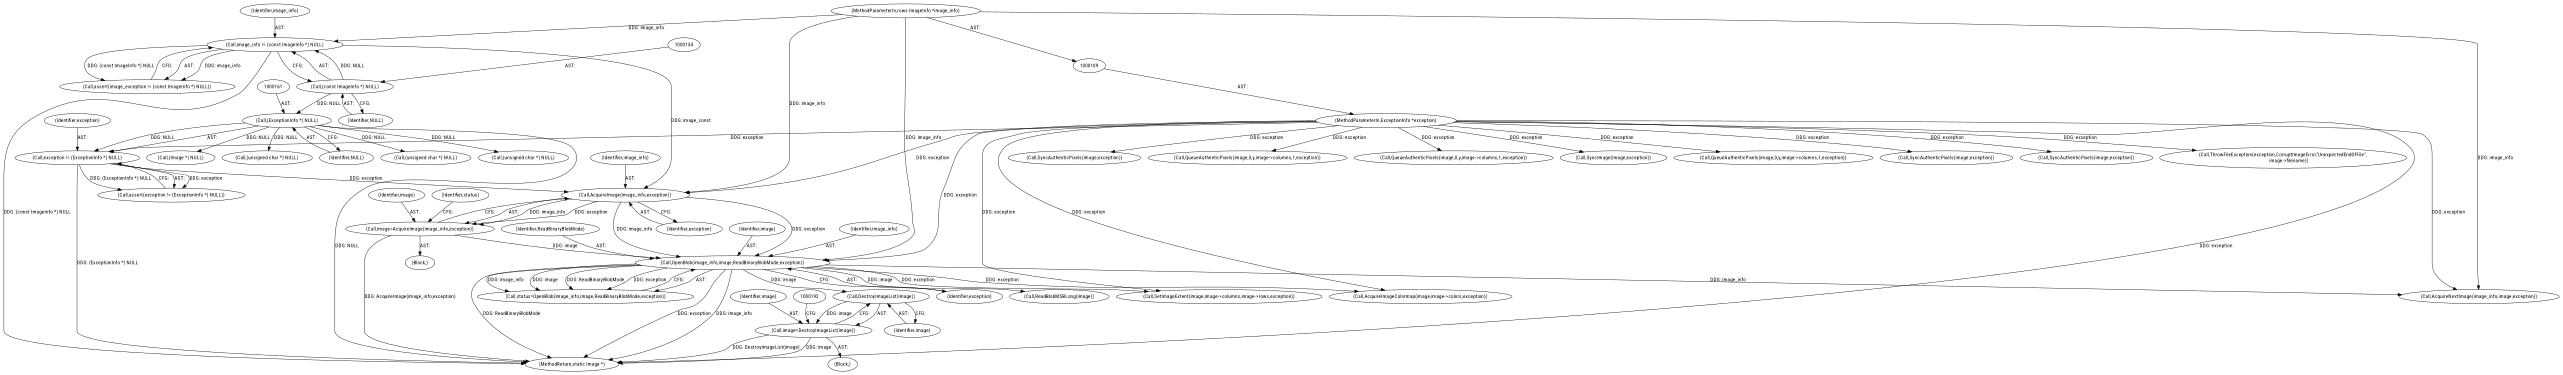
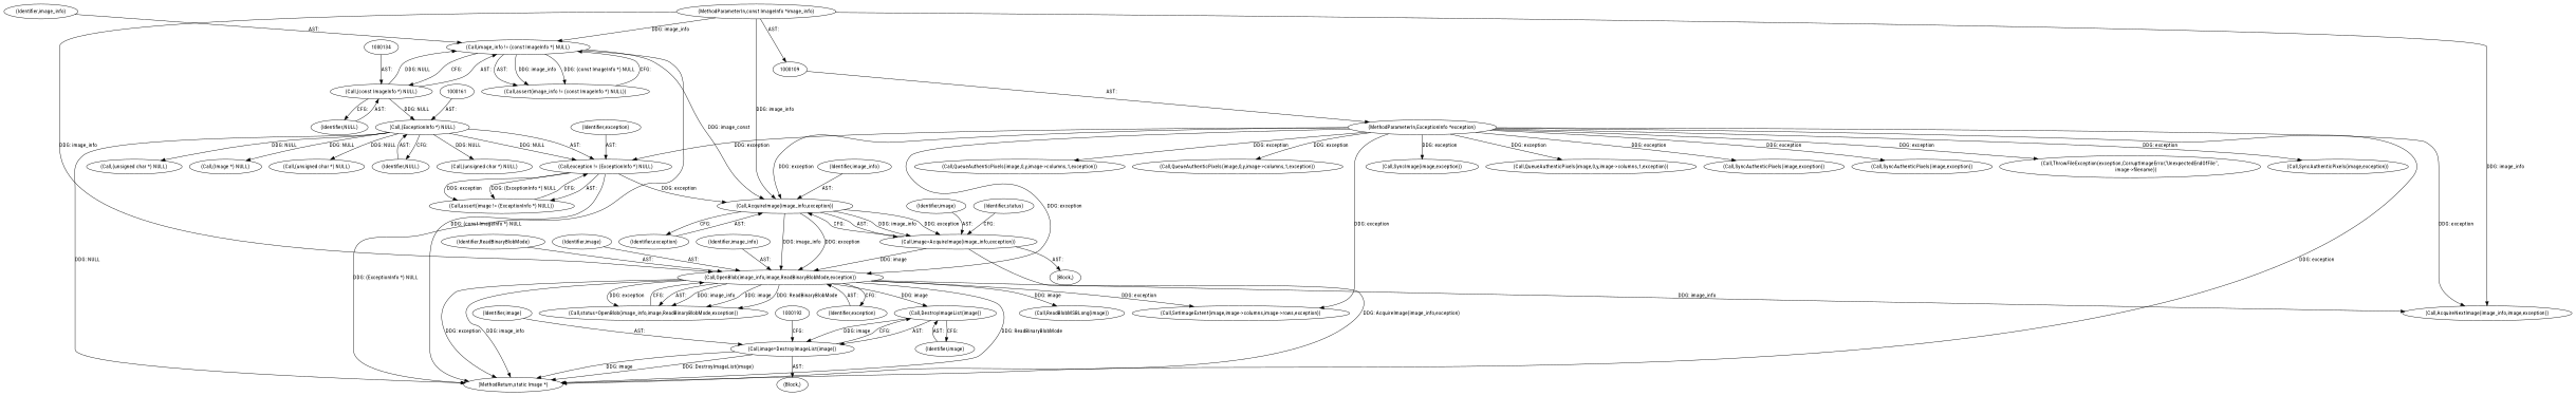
  digraph {
    fontname="Roboto Condensed"
    node [fontname="Roboto Condensed"]
    edge [fontname="Roboto Condensed"]
    n1 [label="(Call,DestroyImageList(image))"]
    n2 [label="(Call,image=DestroyImageList(image))"]
    n3 [label="(Identifier,image)"]
    n4 [label="(MethodReturn,static Image *)"]
    n5 [label="(Block,)"]
    n6 [label="(Call,OpenBlob(image_info,image,ReadBinaryBlobMode,exception))"]
    n7 [label="(Call,ReadBlobMSBLong(image))"]
-   n8 [label="(Call,AcquireImageColormap(image,image->colors,exception))"]
    n9 [label="(Identifier,exception)"]
    n10 [label="(Call,status=OpenBlob(image_info,image,ReadBinaryBlobMode,exception))"]
    n11 [label="(Call,AcquireNextImage(image_info,image,exception))"]
    n12 [label="(Call,SetImageExtent(image,image->columns,image->rows,exception))"]
    n13 [label="(Call,AcquireImage(image_info,exception))"]
    n14 [label="(Call,image=AcquireImage(image_info,exception))"]
    n15 [label="(Identifier,exception)"]
    n16 [label="(Block,)"]
    n17 [label="(Call,image_info != (const ImageInfo *) NULL)"]
    n18 [label="(Call,(const ImageInfo *) NULL)"]
-   n19 [label="(Call,assert(image_exception != (const ImageInfo *) NULL))"]
+   n19 [label="(Call,assert(image_info != (const ImageInfo *) NULL))"]
    n20 [label="(Call,(ExceptionInfo *) NULL)"]
    n21 [label="(Identifier,NULL)"]
-   n22 [label="(MethodParameterIn,rows ImageInfo *image_info)"]
+   n22 [label="(MethodParameterIn,const ImageInfo *image_info)"]
    1000109
    n24 [label="(MethodParameterIn,ExceptionInfo *exception)"]
    n25 [label="(Call,exception != (ExceptionInfo *) NULL)"]
    n26 [label="(Call,(unsigned char *) NULL)"]
    n27 [label="(Call,(Image *) NULL)"]
    n28 [label="(Call,(unsigned char *) NULL)"]
    n29 [label="(Identifier,NULL)"]
    n30 [label="(Call,(unsigned char *) NULL)"]
-   n31 [label="(Call,assert(exception != (ExceptionInfo *) NULL))"]
+   n31 [label="(Call,assert(image != (ExceptionInfo *) NULL))"]
    n32 [label="(Call,SyncImage(image,exception))"]
    n33 [label="(Call,QueueAuthenticPixels(image,0,y,image->columns,1,exception))"]
    n34 [label="(Call,SyncAuthenticPixels(image,exception))"]
    n35 [label="(Call,SyncAuthenticPixels(image,exception))"]
    n36 [label="(Call,ThrowFileException(exception,CorruptImageError,\"UnexpectedEndOfFile\",\n          image->filename))"]
    n37 [label="(Call,SyncAuthenticPixels(image,exception))"]
    n38 [label="(Call,QueueAuthenticPixels(image,0,y,image->columns,1,exception))"]
    n39 [label="(Call,QueueAuthenticPixels(image,0,y,image->columns,1,exception))"]
    n40 [label="(Identifier,image)"]
    n41 [label="(Identifier,ReadBinaryBlobMode)"]
    n42 [label="(Identifier,image)"]
    n43 [label="(Identifier,image)"]
    n44 [label="(Identifier,exception)"]
    n45 [label="(Identifier,status)"]
    n46 [label="(Identifier,image_info)"]
    n47 [label="(Identifier,image_info)"]
    n48 [label="(Identifier,image_info)"]
    1000134
    1000161
    1000192
    n1 -> n2 [label="AST: "]
    n1 -> n2 [label="DDG: image"]
    n1 -> n3 [label="CFG: "]
    n2 -> n1 [label="CFG: "]
    n2 -> n4 [label="DDG: DestroyImageList(image)"]
    n2 -> n4 [label="DDG: image"]
    n2 -> n5 [label="AST: "]
    n3 -> n1 [label="AST: "]
    n6 -> n1 [label="DDG: image"]
    n6 -> n4 [label="DDG: ReadBinaryBlobMode"]
    n6 -> n4 [label="DDG: exception"]
    n6 -> n4 [label="DDG: image_info"]
    n6 -> n7 [label="DDG: image"]
-   n6 -> n8 [label="DDG: exception"]
    n6 -> n9 [label="CFG: "]
    n6 -> n10 [label="AST: "]
    n6 -> n10 [label="DDG: image_info"]
    n6 -> n10 [label="DDG: image"]
    n6 -> n10 [label="DDG: ReadBinaryBlobMode"]
    n6 -> n10 [label="DDG: exception"]
    n6 -> n11 [label="DDG: image_info"]
    n6 -> n12 [label="DDG: exception"]
    n9 -> n6 [label="AST: "]
    n10 -> n6 [label="CFG: "]
    n13 -> n6 [label="DDG: image_info"]
    n13 -> n6 [label="DDG: exception"]
    n13 -> n14 [label="AST: "]
    n13 -> n14 [label="DDG: image_info"]
    n13 -> n14 [label="DDG: exception"]
    n13 -> n15 [label="CFG: "]
    n14 -> n4 [label="DDG: AcquireImage(image_info,exception)"]
    n14 -> n6 [label="DDG: image"]
    n14 -> n13 [label="CFG: "]
    n14 -> n16 [label="AST: "]
    n15 -> n13 [label="AST: "]
    n17 -> n4 [label="DDG: (const ImageInfo *) NULL"]
    n17 -> n13 [label="DDG: image_const"]
    n17 -> n18 [label="CFG: "]
    n17 -> n19 [label="AST: "]
    n17 -> n19 [label="DDG: image_info"]
    n17 -> n19 [label="DDG: (const ImageInfo *) NULL"]
    n18 -> n17 [label="AST: "]
    n18 -> n17 [label="DDG: NULL"]
    n18 -> n20 [label="DDG: NULL"]
    n18 -> n21 [label="CFG: "]
    n19 -> n17 [label="CFG: "]
    n20 -> n4 [label="DDG: NULL"]
    n20 -> n25 [label="AST: "]
    n20 -> n25 [label="DDG: NULL"]
    n20 -> n26 [label="DDG: NULL"]
    n20 -> n27 [label="DDG: NULL"]
    n20 -> n28 [label="DDG: NULL"]
    n20 -> n29 [label="CFG: "]
    n20 -> n30 [label="DDG: NULL"]
    n21 -> n18 [label="AST: "]
    n22 -> n6 [label="DDG: image_info"]
    n22 -> n11 [label="DDG: image_info"]
    n22 -> n13 [label="DDG: image_info"]
    n22 -> n17 [label="DDG: image_info"]
    n22 -> 1000109 [label="AST: "]
    1000109 -> n24 [label="AST: "]
    n24 -> n4 [label="DDG: exception"]
    n24 -> n6 [label="DDG: exception"]
-   n24 -> n8 [label="DDG: exception"]
    n24 -> n11 [label="DDG: exception"]
    n24 -> n12 [label="DDG: exception"]
    n24 -> n13 [label="DDG: exception"]
    n24 -> n25 [label="DDG: exception"]
    n24 -> n32 [label="DDG: exception"]
    n24 -> n33 [label="DDG: exception"]
    n24 -> n34 [label="DDG: exception"]
    n24 -> n35 [label="DDG: exception"]
    n24 -> n36 [label="DDG: exception"]
    n24 -> n37 [label="DDG: exception"]
    n24 -> n38 [label="DDG: exception"]
    n24 -> n39 [label="DDG: exception"]
    n25 -> n4 [label="DDG: (ExceptionInfo *) NULL"]
    n25 -> n13 [label="DDG: exception"]
    n25 -> n31 [label="AST: "]
    n25 -> n31 [label="DDG: exception"]
    n25 -> n31 [label="DDG: (ExceptionInfo *) NULL"]
    n29 -> n20 [label="AST: "]
    n31 -> n25 [label="CFG: "]
    n40 -> n14 [label="AST: "]
    n41 -> n6 [label="AST: "]
    n42 -> n6 [label="AST: "]
    n43 -> n2 [label="AST: "]
    n44 -> n25 [label="AST: "]
    n45 -> n14 [label="CFG: "]
    n46 -> n13 [label="AST: "]
    n47 -> n6 [label="AST: "]
    n48 -> n17 [label="AST: "]
    1000134 -> n18 [label="AST: "]
    1000161 -> n20 [label="AST: "]
    1000192 -> n2 [label="CFG: "]
  }
